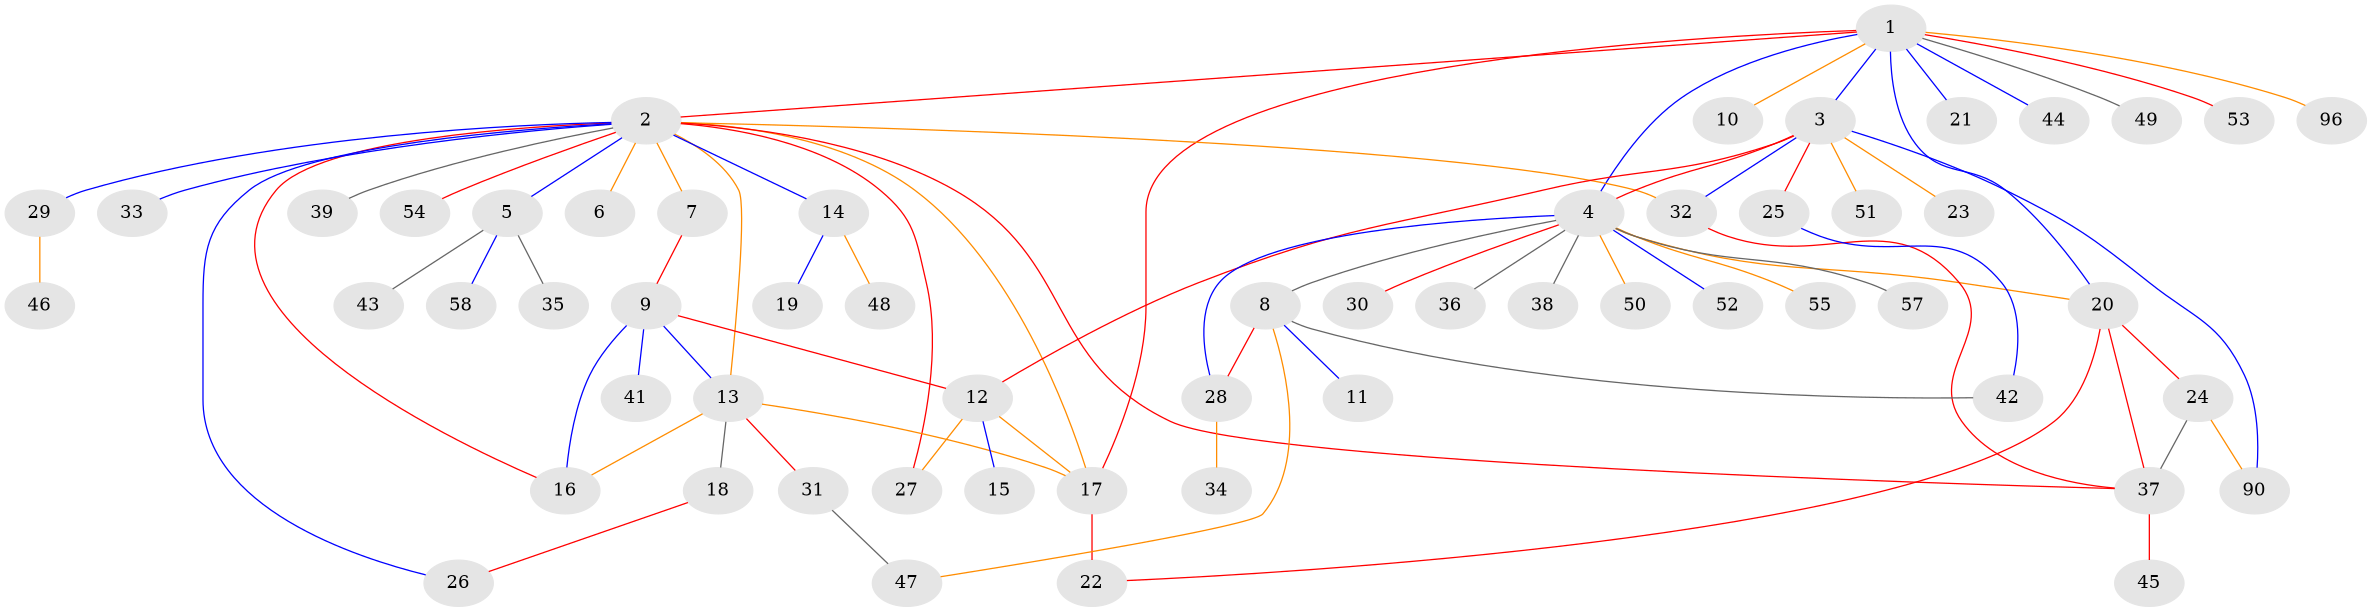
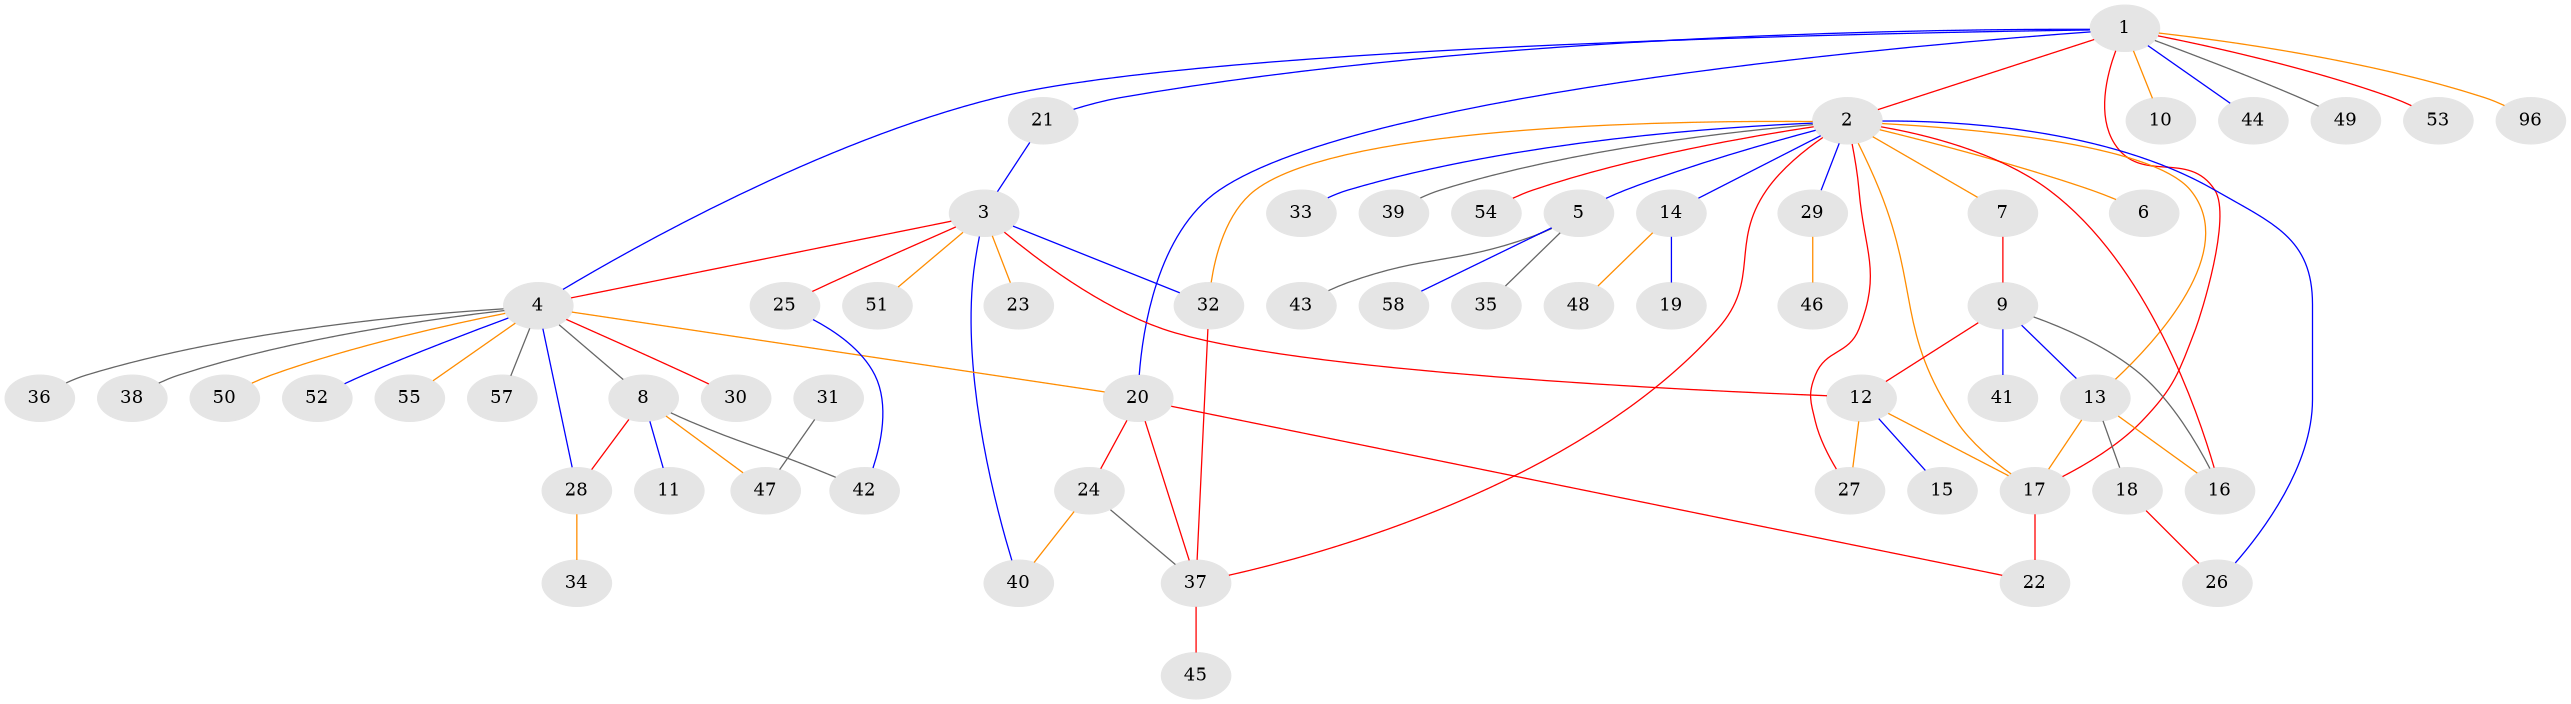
  graph {
    node [color=gray90 style=filled]
    edge [color=red weight=1.0]
    1
    2
    3
    4
    10
    17
    20
    21
    44
    49
    53
    n12 [label=96]
    5
    6
    7
    13
    14
    16
    26
    27
    29
    32
    33
    37
    39
    54
    12
    23
    25
-   40 [label=90]
+   40
    51
    8
    28
    30
    36
    38
    50
    52
    55
    57
    22
    24
    35
    43
    58
    9
    18
    31
    19
    48
    46
    45
    15
    42
    11
    47
    34
    41
    1 -- 2
-   1 -- 3 [color=blue]
+   21 -- 3 [color=blue]
    1 -- 4 [color=blue]
    1 -- 10 [color=darkorange]
    1 -- 17
    1 -- 20 [color=blue]
    1 -- 21 [color=blue]
    1 -- 44 [color=blue]
    1 -- 49 [color=gray40]
    1 -- 53
    1 -- n12 [color=darkorange]
    2 -- 17 [color=darkorange]
    2 -- 5 [color=blue]
    2 -- 6 [color=darkorange]
    2 -- 7 [color=darkorange]
    2 -- 13 [color=darkorange]
    2 -- 14 [color=blue]
    2 -- 16
    2 -- 26 [color=blue]
    2 -- 27
    2 -- 29 [color=blue]
    2 -- 32 [color=darkorange]
    2 -- 33 [color=blue]
    2 -- 37
    2 -- 39 [color=gray40]
    2 -- 54
    3 -- 4
    3 -- 32 [color=blue]
    3 -- 12
    3 -- 23 [color=darkorange]
    3 -- 25
    3 -- 40 [color=blue]
    3 -- 51 [color=darkorange]
    4 -- 20 [color=darkorange]
    4 -- 8 [color=gray40]
    4 -- 28 [color=blue]
    4 -- 30
    4 -- 36 [color=gray40]
    4 -- 38 [color=gray40]
    4 -- 50 [color=darkorange]
    4 -- 52 [color=blue]
    4 -- 55 [color=darkorange]
    4 -- 57 [color=gray40]
    17 -- 22 [weight=5.0]
    20 -- 37
    20 -- 22
    20 -- 24
    5 -- 35 [color=gray40]
    5 -- 43 [color=gray40]
    5 -- 58 [color=blue]
    7 -- 9 [weight=2.0]
    13 -- 17 [color=darkorange]
    13 -- 16 [color=darkorange]
    13 -- 18 [color=gray40]
-   13 -- 31
    14 -- 19 [color=blue]
    14 -- 48 [color=darkorange]
    29 -- 46 [color=darkorange]
    32 -- 37
    37 -- 45 [weight=2.0]
    12 -- 17 [color=darkorange]
    12 -- 27 [color=darkorange]
    12 -- 15 [color=blue]
    25 -- 42 [color=blue]
    8 -- 28 [weight=2.0]
    8 -- 42 [color=gray40]
    8 -- 11 [color=blue]
    8 -- 47 [color=darkorange]
    28 -- 34 [color=darkorange]
    24 -- 37 [color=gray40]
    24 -- 40 [color=darkorange]
    9 -- 13 [color=blue]
-   9 -- 16 [color=blue]
+   9 -- 16 [color=gray40]
    9 -- 12
    9 -- 41 [color=blue]
    18 -- 26
    31 -- 47 [color=gray40]
  }
